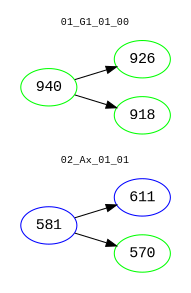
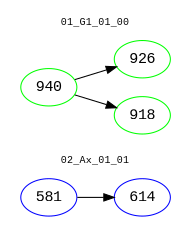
  digraph {
    fontname="Liberation Mono"
    rankdir=LR
    node [color=green fontname="Liberation Mono"]
    edge [color=black fontname="Liberation Mono"]
    n1 [color=blue label=581]
-   n2 [label=570]
-   n3 [color=blue label=611]
+   n3 [color=blue label=614]
    n4 [label=940]
    n5 [label=918]
    n6 [label=926]
    subgraph cluster_1 {
      color=white
      fontsize=10
      label="02_Ax_01_01"
      n1
-     n2
      n3
    }
    subgraph cluster_2 {
      color=white
      fontsize=10
      label="01_G1_01_00"
      n4
      n5
      n6
    }
-   n1 -> n2
    n1 -> n3
    n4 -> n5
    n4 -> n6
  }
